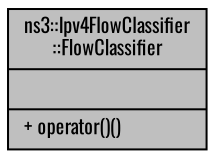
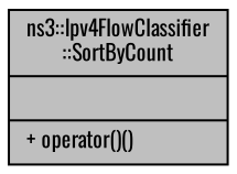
  digraph {
    fontname=Oswald
-   n1 [color=black fillcolor=grey75 fontcolor=black fontname=Oswald fontsize=10 height=0.2 label="{ns3::Ipv4FlowClassifier\l::FlowClassifier\n||+ operator()()\l}" shape=record style=filled width=0.4]
+   n1 [color=black fillcolor=grey75 fontcolor=black fontname=Oswald fontsize=10 height=0.2 label="{ns3::Ipv4FlowClassifier\l::SortByCount\n||+ operator()()\l}" shape=record style=filled width=0.4]
  }
